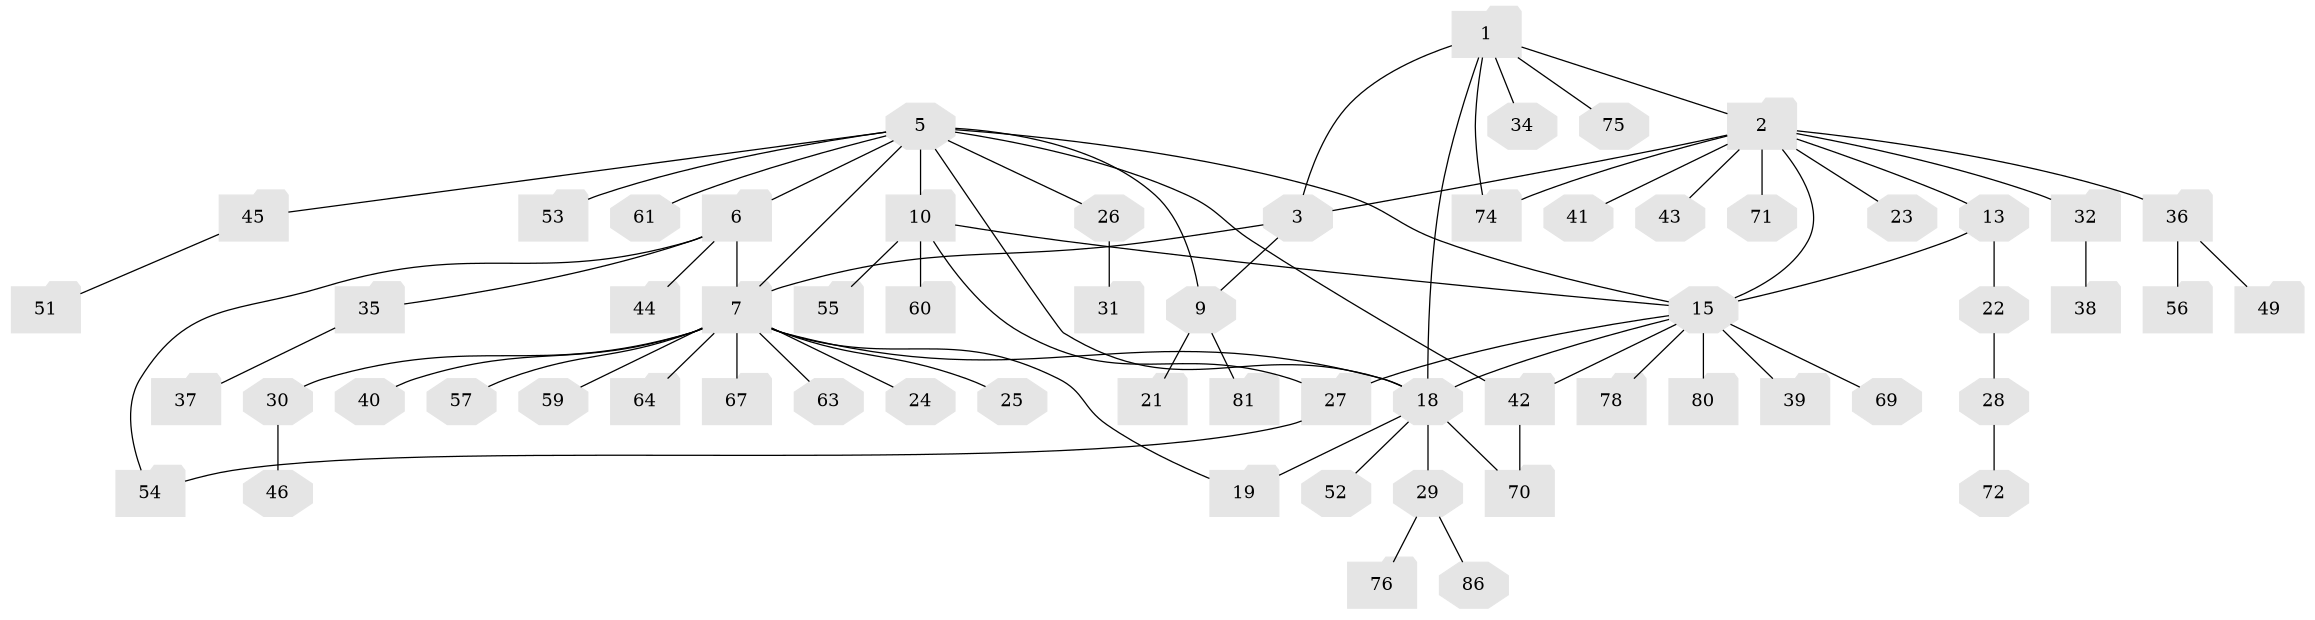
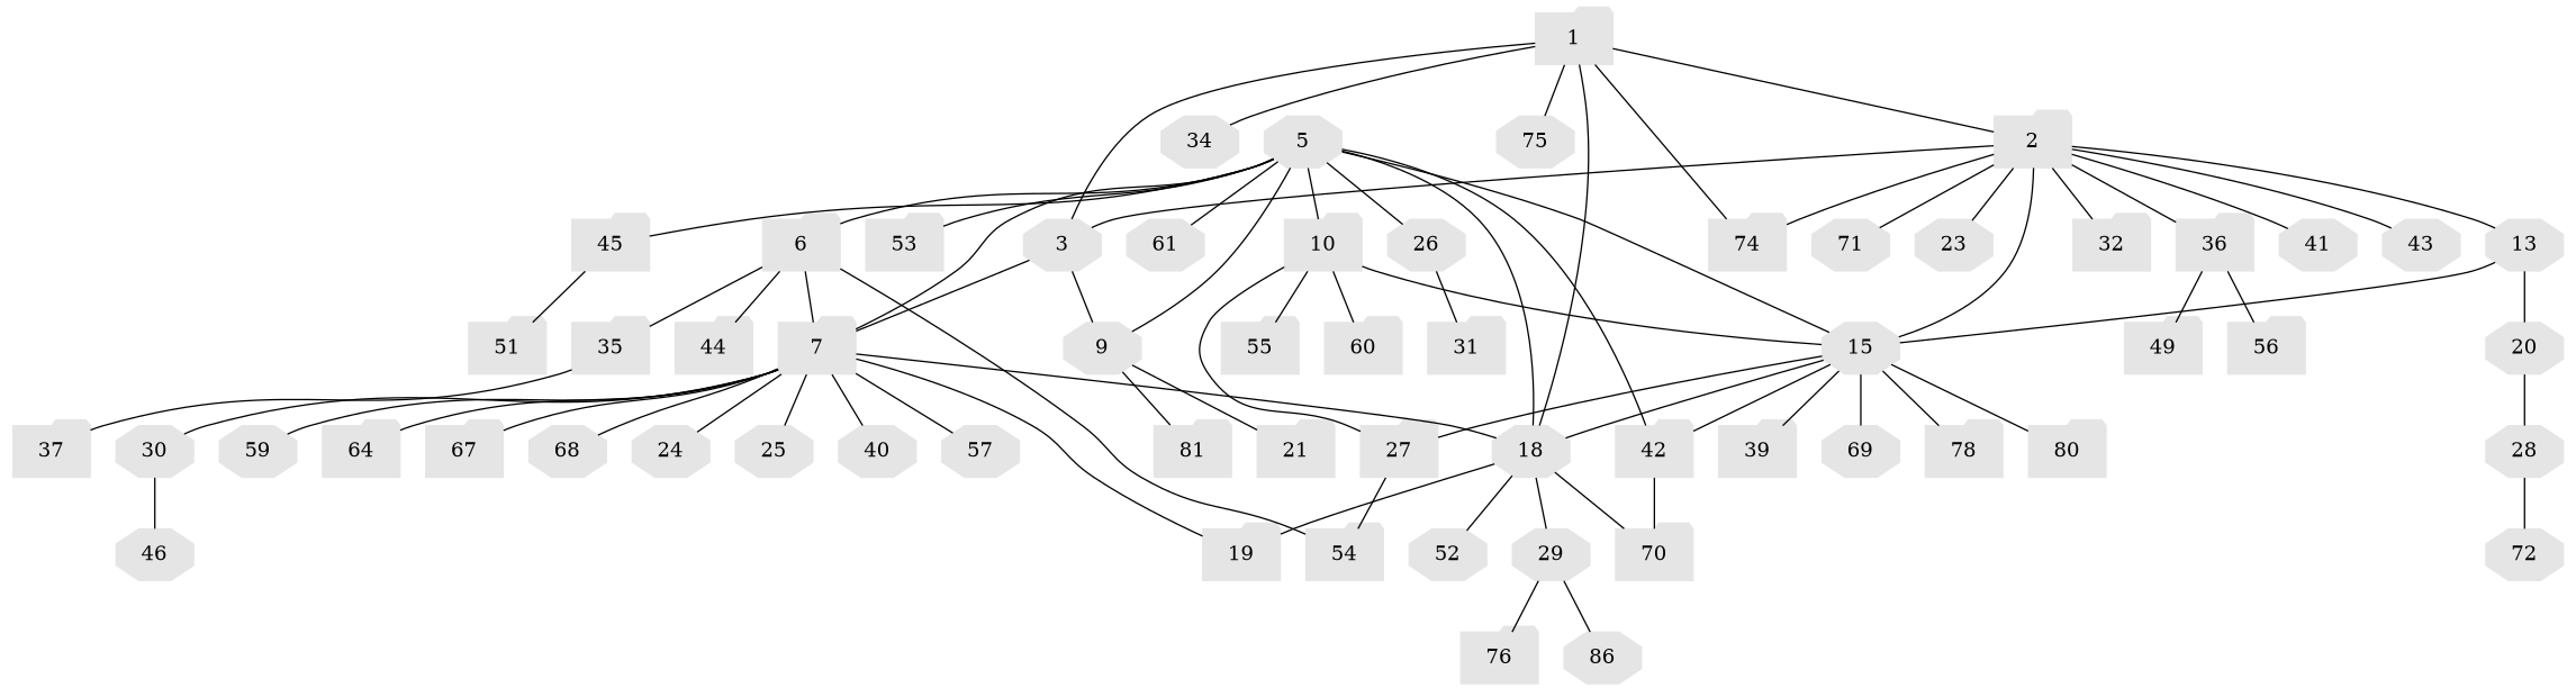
  graph {
    node [color=gray90 shape=folder style=filled]
    1 [super="+4"]
    2 [super="+14"]
    3 [shape=octagon]
    18 [shape=octagon super="+20"]
    34 [shape=octagon]
    74
    75 [shape=octagon super="+79"]
    13 [shape=octagon super="+58"]
    15 [shape=octagon super="+16"]
    23 [shape=octagon super="+77"]
    32 [super="+63"]
    36 [super="+48"]
    41 [shape=octagon]
    43 [shape=octagon]
    71 [shape=octagon]
    7 [super="+17"]
    9 [shape=octagon super="+66"]
    19 [super="+62"]
    29 [shape=octagon super="+30"]
    52 [shape=octagon]
    70
-   22 [shape=octagon]
+   22 [shape=octagon label=20]
    42
    27 [super="+50"]
    39 [super="+73"]
    69 [shape=octagon]
    78
    80
-   38
    49
    56
    24 [shape=octagon]
    25 [shape=octagon]
    n34 [label=30 shape=octagon]
    40 [shape=octagon]
    57 [shape=octagon]
    59 [shape=octagon]
    64
    67
-   68 [shape=octagon label=63]
+   68 [shape=octagon]
    21
    81
    5 [shape=octagon super="+12"]
    6 [super="+8"]
    10 [super="+11"]
    26 [shape=octagon]
    45
    53
    61 [shape=octagon]
    35 [super="+65"]
    44
    54
    55
    60
    31
    51 [super="+82"]
    37
    46 [shape=octagon]
    28 [shape=octagon super="+47"]
    76
    n61 [label=86 shape=octagon]
    72 [shape=octagon]
    1 -- 2 [weight=2]
    1 -- 3 [weight=2]
    1 -- 18
    1 -- 34
    1 -- 74
    1 -- 75
    2 -- 3
    2 -- 74
    2 -- 13
    2 -- 15 [weight=2]
    2 -- 23
    2 -- 32
    2 -- 36
    2 -- 41
    2 -- 43
    2 -- 71
    3 -- 7
    3 -- 9
    18 -- 19 [weight=2]
    18 -- 29
    18 -- 52
    18 -- 70
    13 -- 15 [weight=2]
    13 -- 22
    15 -- 18
    15 -- 42
    15 -- 27
    15 -- 39
    15 -- 69
    15 -- 78
    15 -- 80
-   32 -- 38
    36 -- 49
    36 -- 56
    7 -- 18 [weight=2]
    7 -- 19
    7 -- 24
    7 -- 25
    7 -- n34
    7 -- 40
    7 -- 57
    7 -- 59
    7 -- 64
    7 -- 67
    7 -- 68
    9 -- 21
    9 -- 81
    29 -- 76
    29 -- n61
    22 -- 28
    42 -- 70
    27 -- 54
    n34 -- 46
    5 -- 18
    5 -- 15
    5 -- 7
    5 -- 9
    5 -- 42
    5 -- 6 [weight=2]
    5 -- 10 [weight=2]
    5 -- 26
    5 -- 45
    5 -- 53
    5 -- 61
    6 -- 7 [weight=2]
    6 -- 35
    6 -- 44
    6 -- 54
    10 -- 15
    10 -- 27
    10 -- 55
    10 -- 60
    26 -- 31
    45 -- 51
    35 -- 37
    28 -- 72
  }
